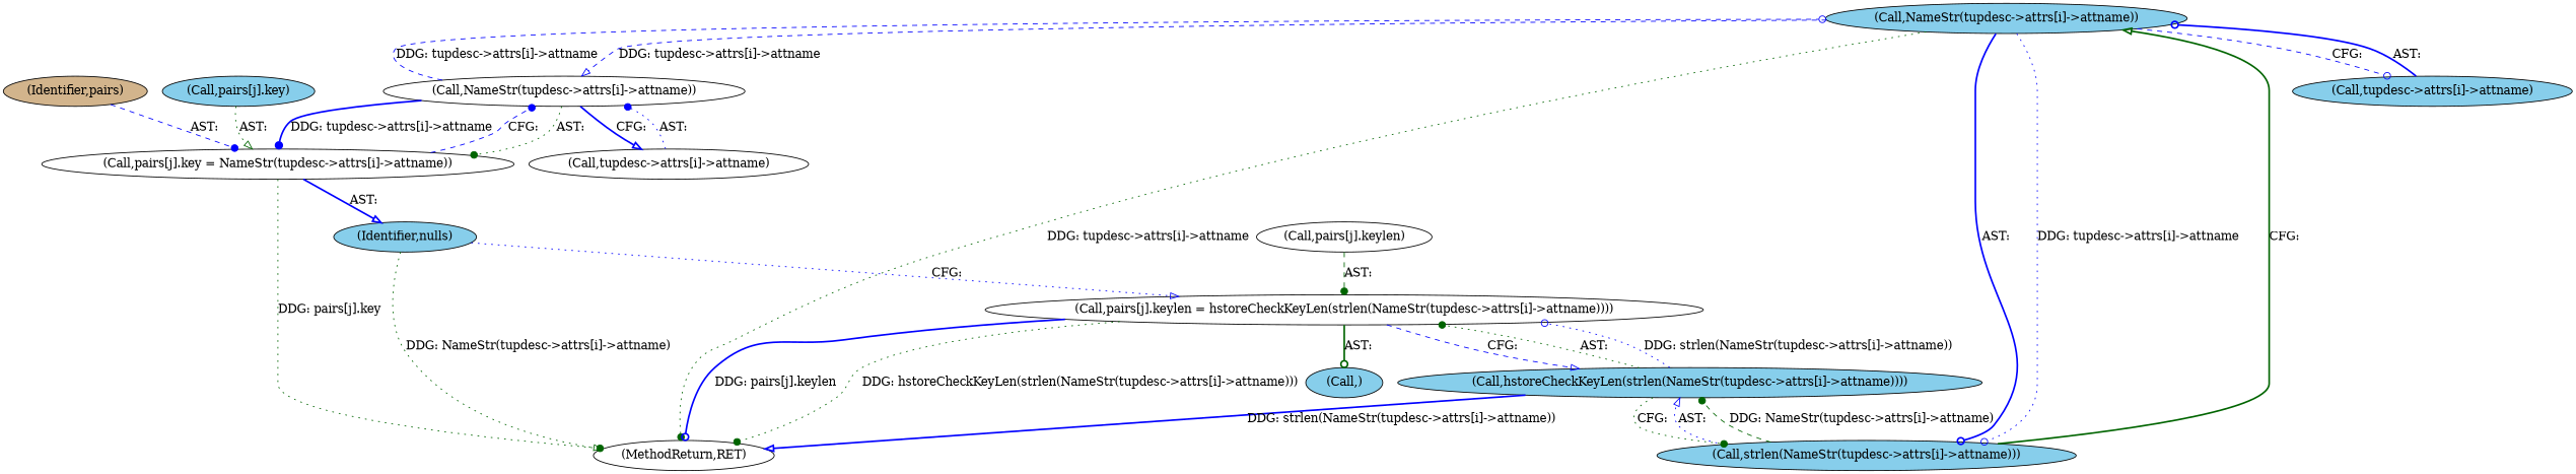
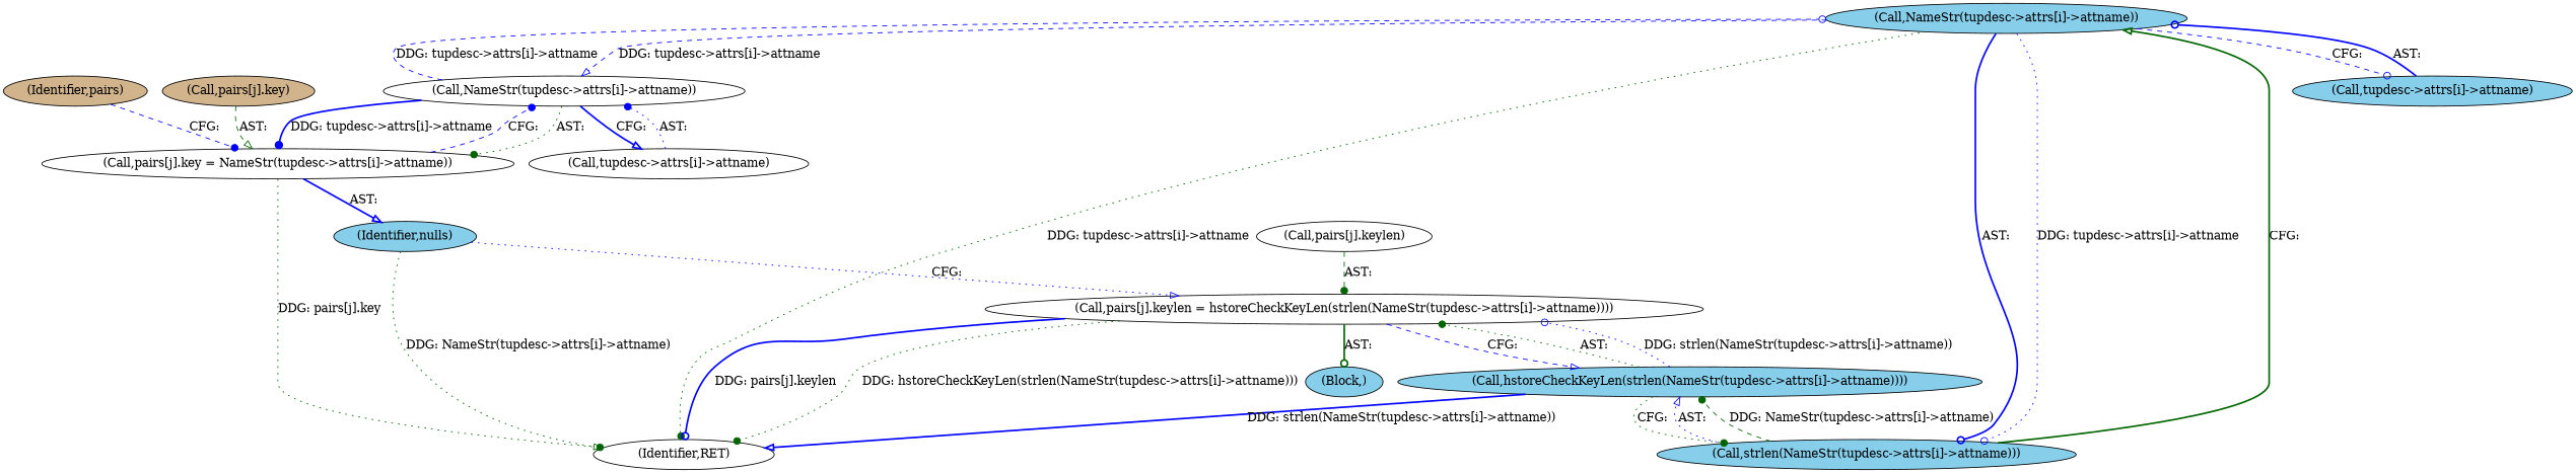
  digraph {
    node [fillcolor=skyblue style=filled]
    edge [arrowhead=dot color=blue style=dotted]
    n1 [label="(Call,NameStr(tupdesc->attrs[i]->attname))"]
    n2 [fillcolor=white label="(Call,NameStr(tupdesc->attrs[i]->attname))"]
    n3 [label="(Call,strlen(NameStr(tupdesc->attrs[i]->attname)))"]
    n4 [label="(Call,tupdesc->attrs[i]->attname)"]
-   n5 [fillcolor=white label="(MethodReturn,RET)"]
+   n5 [fillcolor=white label="(Identifier,RET)"]
    n6 [fillcolor=white label="(Call,pairs[j].key = NameStr(tupdesc->attrs[i]->attname))"]
    n7 [fillcolor=white label="(Call,tupdesc->attrs[i]->attname)"]
    n8 [label="(Call,hstoreCheckKeyLen(strlen(NameStr(tupdesc->attrs[i]->attname))))"]
    n9 [label="(Identifier,nulls)"]
-   n10 [label="(Call,)"]
+   n10 [label="(Block,)"]
    n11 [fillcolor=white label="(Call,pairs[j].keylen = hstoreCheckKeyLen(strlen(NameStr(tupdesc->attrs[i]->attname))))"]
    n12 [fillcolor=tan label="(Identifier,pairs)"]
    n13 [fillcolor=white label="(Call,pairs[j].keylen)"]
-   n14 [label="(Call,pairs[j].key)"]
+   n14 [fillcolor=tan label="(Call,pairs[j].key)"]
    n1 -> n2 [arrowhead=onormal label="DDG: tupdesc->attrs[i]->attname" style=dashed]
    n1 -> n3 [arrowhead=odot label="AST: " style=bold]
    n1 -> n3 [arrowhead=odot label="DDG: tupdesc->attrs[i]->attname"]
    n1 -> n4 [arrowhead=odot label="CFG: " style=dashed]
    n1 -> n5 [color=darkgreen label="DDG: tupdesc->attrs[i]->attname"]
    n2 -> n1 [arrowhead=odot label="DDG: tupdesc->attrs[i]->attname" style=dashed]
    n2 -> n6 [color=darkgreen label="AST: "]
    n2 -> n6 [label="DDG: tupdesc->attrs[i]->attname" style=bold]
    n2 -> n7 [arrowhead=onormal label="CFG: " style=bold]
    n3 -> n1 [arrowhead=onormal color=darkgreen label="CFG: " style=bold]
    n3 -> n8 [arrowhead=onormal label="AST: "]
    n3 -> n8 [color=darkgreen label="DDG: NameStr(tupdesc->attrs[i]->attname)" style=dashed]
    n4 -> n1 [arrowhead=odot label="AST: " style=bold]
    n6 -> n2 [label="CFG: " style=dashed]
    n6 -> n5 [color=darkgreen label="DDG: pairs[j].key"]
    n6 -> n9 [arrowhead=onormal label="AST: " style=bold]
    n7 -> n2 [label="AST: "]
    n8 -> n3 [color=darkgreen label="CFG: "]
    n8 -> n5 [arrowhead=onormal label="DDG: strlen(NameStr(tupdesc->attrs[i]->attname))" style=bold]
    n8 -> n11 [color=darkgreen label="AST: "]
    n8 -> n11 [arrowhead=odot label="DDG: strlen(NameStr(tupdesc->attrs[i]->attname))"]
    n9 -> n5 [arrowhead=onormal color=darkgreen label="DDG: NameStr(tupdesc->attrs[i]->attname)"]
    n9 -> n11 [arrowhead=onormal label="CFG: "]
    n11 -> n5 [arrowhead=odot label="DDG: pairs[j].keylen" style=bold]
    n11 -> n5 [color=darkgreen label="DDG: hstoreCheckKeyLen(strlen(NameStr(tupdesc->attrs[i]->attname)))"]
    n11 -> n8 [arrowhead=onormal label="CFG: " style=dashed]
    n11 -> n10 [arrowhead=odot color=darkgreen label="AST: " style=bold]
-   n12 -> n6 [label="AST: " style=dashed]
+   n12 -> n6 [label="CFG: " style=dashed]
    n13 -> n11 [color=darkgreen label="AST: " style=dashed]
-   n14 -> n6 [arrowhead=onormal color=darkgreen label="AST: "]
+   n14 -> n6 [arrowhead=onormal color=darkgreen label="AST: " style=dashed]
  }
